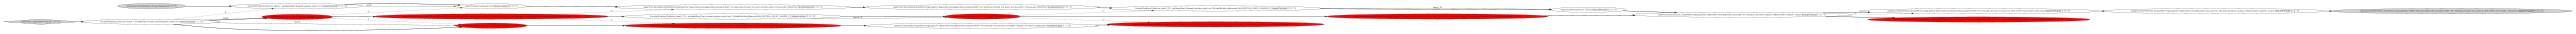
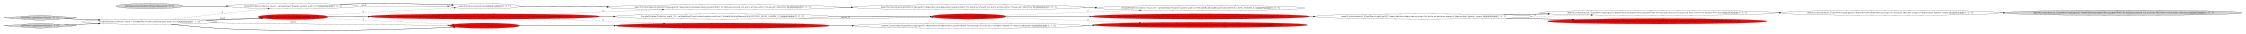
  digraph {
    fontname=Montserrat
    rankdir=LR
    node [fillcolor=white fontname=Montserrat shape=ellipse style=filled]
    edge [fontname=Montserrat style=bold]
    n1 [fillcolor=red label="assertViolations(result_31,0,0,3)@@@7@@@['1', '0', '0']"]
    n2 [fillcolor=red label="assertContains(result_31.getWarnings().get(0),\"'dependencies.dependency.scope' for test:a:jar declares usage of deprecated 'system' scope\")@@@8@@@['1', '0', '0']"]
    n3 [label="SimpleProblemCollector result_31 = validateRaw(\"basedir-system-path.xml\",ModelBuildingRequest.VALIDATION_LEVEL_MAVEN_3_1)@@@7@@@['0', '0', '1']"]
    n4 [fillcolor=red label="assertContains(result.getWarnings().get(2),\"'dependencies.dependency.scope' for test:b:jar declares usage of deprecated 'system' scope\")@@@7@@@['0', '1', '0']"]
    n5 [label="assertContains(result_31.getWarnings().get(0),\"'dependencies.dependency.scope' for test:a:jar declares usage of deprecated 'system' scope\")@@@9@@@['1', '0', '1']"]
-   n6 [label="assertViolations(result_31,0,0,4)@@@8@@@['0', '0', '1']"]
    n7 [label="assertViolations(result,0,0,2)@@@4@@@['0', '0', '1']"]
    n8 [label="assertContains(result.getWarnings().get(0),\"'dependencies.dependency.systemPath' for test:a:jar should not point at files within the project directory\")@@@5@@@['0', '0', '1']"]
    n9 [label="assertContains(result.getWarnings().get(1),\"'dependencies.dependency.systemPath' for test:b:jar should not point at files within the project directory\")@@@6@@@['0', '0', '1']"]
    n10 [fillcolor=lightgray label="testSystemPathRefersToProjectBasedir['0', '0', '1']"]
    n11 [label="SimpleProblemCollector result = validateRaw(\"basedir-system-path.xml\")@@@3@@@['0', '0', '1']"]
    n12 [label="assertContains(result_31.getWarnings().get(1),\"'dependencies.dependency.systemPath' for test:a:jar should not point at files within the project directory\")@@@10@@@['0', '0', '1']"]
    n13 [fillcolor=red label="assertContains(result_31.getWarnings().get(2),\"'dependencies.dependency.scope' for test:b:jar declares usage of deprecated 'system' scope\")@@@10@@@['1', '0', '0']"]
    n14 [fillcolor=lightgray label="assertContains(result_31.getWarnings().get(3),\"'dependencies.dependency.systemPath' for test:b:jar should not point at files within the project directory\")@@@12@@@['0', '0', '1']"]
    n15 [label="assertContains(result_31.getWarnings().get(2),\"'dependencies.dependency.scope' for test:b:jar declares usage of deprecated 'system' scope\")@@@11@@@['0', '0', '1']"]
    n16 [fillcolor=lightgray label="testHardCodedSystemPath['1', '0', '0']" shape=diamond]
    n17 [label="SimpleProblemCollector result = validateRaw(\"hard-coded-system-path.xml\")@@@3@@@['1', '1', '0']"]
    n18 [fillcolor=red label="assertViolations(result,0,0,1)@@@4@@@['1', '0', '0']"]
    n19 [fillcolor=red label="assertViolations(result,0,0,3)@@@4@@@['0', '1', '0']"]
    n20 [fillcolor=red label="assertContains(result.getWarnings().get(0),\"'dependencies.dependency.systemPath' for test:a:jar should use a variable instead of a hard-coded path\")@@@5@@@['1', '0', '0']"]
    n21 [fillcolor=red label="assertContains(result.getWarnings().get(0),\"'dependencies.dependency.scope' for test:a:jar declares usage of deprecated 'system' scope\")@@@5@@@['0', '1', '0']"]
    n22 [label="assertContains(result.getWarnings().get(1),\"'dependencies.dependency.systemPath' for test:a:jar should use a variable instead of a hard-coded path\")@@@6@@@['0', '1', '0']"]
    n23 [label="SimpleProblemCollector result_31 = validateRaw(\"hard-coded-system-path.xml\",ModelBuildingRequest.VALIDATION_LEVEL_MAVEN_3_1)@@@6@@@['1', '0', '0']"]
+   n24 [fillcolor=lightgray label="testHardCodedSystemPath['0', '1', '0']" shape=diamond]
    n1 -> n2
    n1 -> n3 [label=0 style=dashed]
    n1 -> n4 [label=0 style=dashed]
    n2 -> n5
-   n3 -> n6 [label=result_31 style=solid]
-   n3 -> n6
    n5 -> n12 [label=0 style=dashed]
    n5 -> n12
    n5 -> n13
-   n6 -> n5
    n7 -> n8
    n8 -> n9
    n9 -> n3
    n10 -> n11
    n11 -> n7 [label=result style=solid]
    n11 -> n7
    n12 -> n15
    n15 -> n14
    n16 -> n17
    n17 -> n11 [label=0 style=dashed]
    n17 -> n18
    n17 -> n18 [label=result style=solid]
    n17 -> n19
    n17 -> n19 [label=result style=solid]
    n18 -> n7 [label=0 style=dashed]
    n18 -> n19 [label=0 style=dashed]
    n18 -> n20
    n19 -> n21
    n20 -> n8 [label=0 style=dashed]
    n20 -> n21 [label=0 style=dashed]
    n20 -> n23
    n21 -> n22
    n22 -> n4
    n23 -> n1 [label=result_31 style=solid]
    n23 -> n1
+   n24 -> n17
  }
